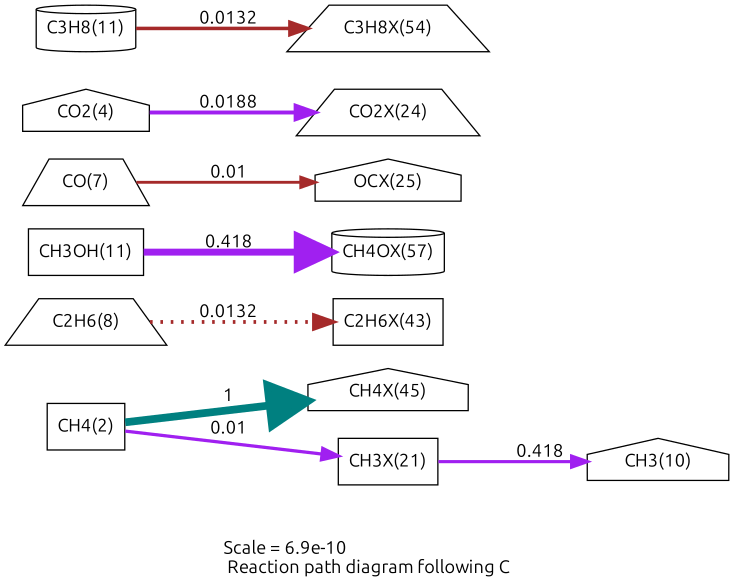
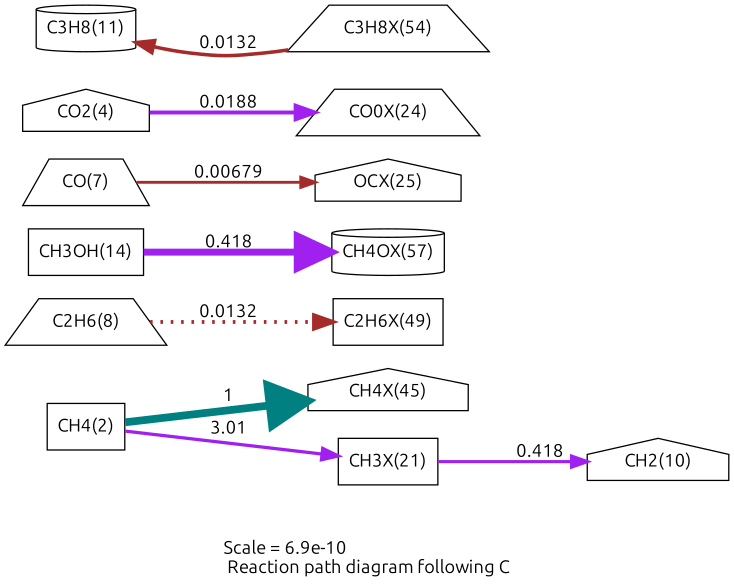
  digraph {
    fontname=Ubuntu
    label="Scale = 6.9e-10\l Reaction path diagram following C"
    rankdir=LR
    node [fontname=Ubuntu shape=box]
    edge [color=purple fontname=Ubuntu style=bold]
    n1 [label="CH4(2)"]
    n2 [label="CH4X(45)" shape=house]
    n3 [label="CH3X(21)"]
-   n4 [label="CH3(10)" shape=house]
+   n4 [label="CH2(10)" shape=house]
    n5 [label="C2H6(8)" shape=trapezium]
-   n6 [label="C2H6X(43)"]
-   n7 [label="CH3OH(11)"]
+   n6 [label="C2H6X(49)"]
+   n7 [label="CH3OH(14)"]
    n8 [label="CH4OX(57)" shape=cylinder]
    n9 [label="CO(7)" shape=trapezium]
    n10 [label="OCX(25)" shape=house]
    n11 [label="CO2(4)" shape=house]
-   n12 [label="CO2X(24)" shape=trapezium]
+   n12 [label="CO0X(24)" shape=trapezium]
    n13 [label="C3H8(11)" shape=cylinder]
    n14 [label="C3H8X(54)" shape=trapezium]
    n1 -> n2 [arrowsize=3 color=teal label=" 1" penwidth=6]
-   n1 -> n3 [arrowsize=1.26 label=" 0.01" penwidth=2.52]
+   n1 -> n3 [arrowsize=1.26 label=" 3.01" penwidth=2.52]
    n3 -> n4 [arrowsize=1.22 label=" 0.418" penwidth=2.44]
    n5 -> n6 [arrowsize=1.48 color=brown label=" 0.0132" penwidth=2.97 style=dotted]
    n7 -> n8 [arrowsize=2.67 label=" 0.418" penwidth=5.34]
-   n9 -> n10 [arrowsize=1.12 color=brown label=" 0.01" penwidth=2.23]
+   n9 -> n10 [arrowsize=1.12 color=brown label=" 0.00679" penwidth=2.23]
    n11 -> n12 [arrowsize=1.5 label=" 0.0188" penwidth=3]
-   n13 -> n14 [arrowsize=1.37 color=brown label=" 0.0132" penwidth=2.73]
+   n14 -> n13 [arrowsize=1.37 color=brown label=" 0.0132" penwidth=2.73]
  }
